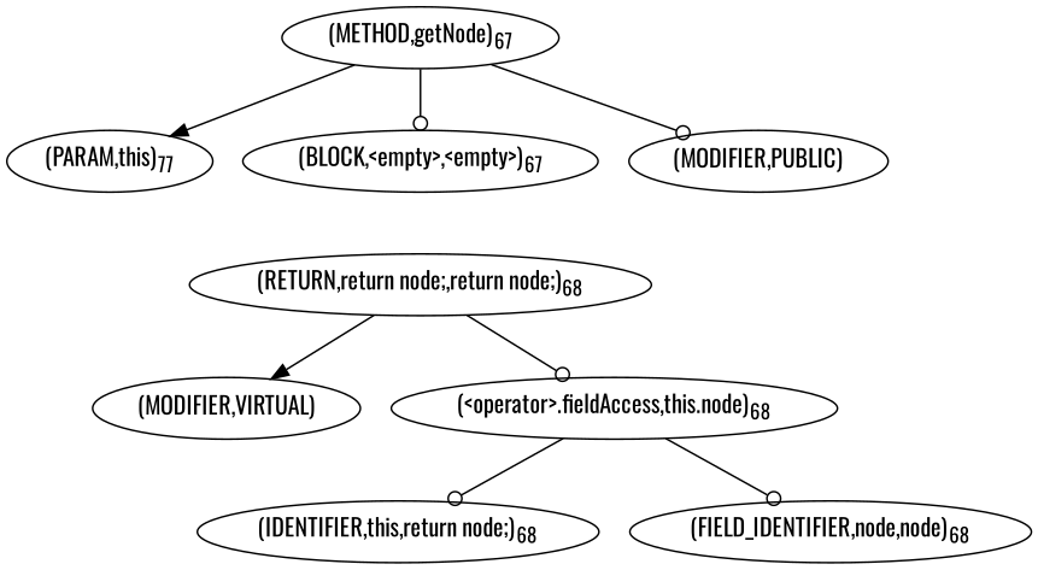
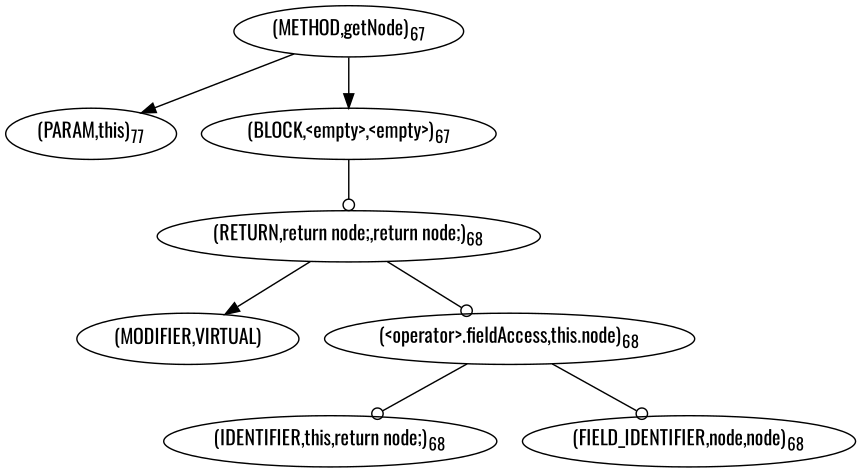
  digraph {
    fontname=Oswald
    node [fontname=Oswald]
    edge [arrowhead=odot fontname=Oswald]
    n1 [label=<(METHOD,getNode)<SUB>67</SUB>>]
    n2 [label=<(PARAM,this)<SUB>77</SUB>>]
    n3 [label=<(BLOCK,&lt;empty&gt;,&lt;empty&gt;)<SUB>67</SUB>>]
-   n4 [label=<(MODIFIER,PUBLIC)>]
    n5 [label=<(RETURN,return node;,return node;)<SUB>68</SUB>>]
    n6 [label=<(MODIFIER,VIRTUAL)>]
    n7 [label=<(&lt;operator&gt;.fieldAccess,this.node)<SUB>68</SUB>>]
    n8 [label=<(IDENTIFIER,this,return node;)<SUB>68</SUB>>]
    n9 [label=<(FIELD_IDENTIFIER,node,node)<SUB>68</SUB>>]
    n1 -> n2 [arrowhead=normal]
-   n1 -> n3
-   n1 -> n4
+   n1 -> n3 [arrowhead=normal]
+   n3 -> n5
    n5 -> n6 [arrowhead=normal]
    n5 -> n7
    n7 -> n8
    n7 -> n9
  }
